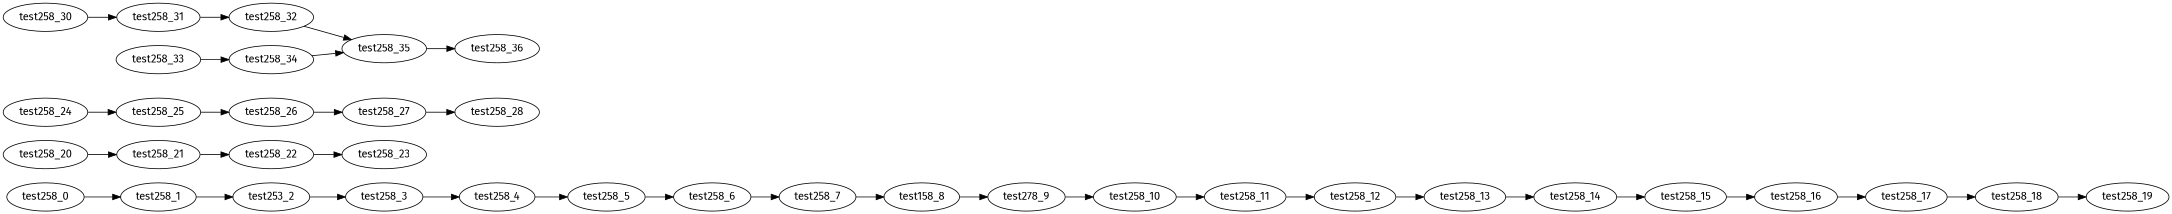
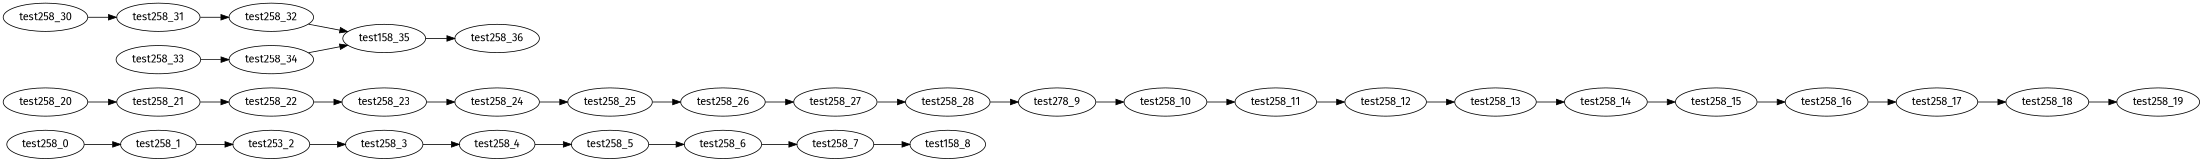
  digraph {
    fontname="Fira Sans"
    rankdir=LR
    node [fontname="Fira Sans"]
    edge [fontname="Fira Sans"]
    test258_0
    test258_1
    n3 [label=test253_2]
    test258_3
    test258_4
    test258_5
    test258_6
    test258_7
    n9 [label=test158_8]
    n10 [label=test278_9]
    test258_10
    test258_11
    test258_12
    test258_13
    test258_14
    test258_15
    test258_16
    test258_17
    test258_18
    test258_19
    test258_20
    test258_21
    test258_22
    test258_23
    test258_24
    test258_25
    test258_26
    test258_27
    test258_28
    test258_30
    test258_31
    test258_32
-   test258_35
+   test258_35 [label=test158_35]
    test258_33
    test258_34
    test258_36
    test258_0 -> test258_1
    test258_1 -> n3
    n3 -> test258_3
    test258_3 -> test258_4
    test258_4 -> test258_5
    test258_5 -> test258_6
    test258_6 -> test258_7
    test258_7 -> n9
-   n9 -> n10
+   test258_28 -> n10
    n10 -> test258_10
    test258_10 -> test258_11
    test258_11 -> test258_12
    test258_12 -> test258_13
    test258_13 -> test258_14
    test258_14 -> test258_15
    test258_15 -> test258_16
    test258_16 -> test258_17
    test258_17 -> test258_18
    test258_18 -> test258_19
    test258_20 -> test258_21
    test258_21 -> test258_22
    test258_22 -> test258_23
+   test258_23 -> test258_24
    test258_24 -> test258_25
    test258_25 -> test258_26
    test258_26 -> test258_27
    test258_27 -> test258_28
    test258_30 -> test258_31
    test258_31 -> test258_32
    test258_32 -> test258_35
    test258_35 -> test258_36
    test258_33 -> test258_34
    test258_34 -> test258_35
  }
